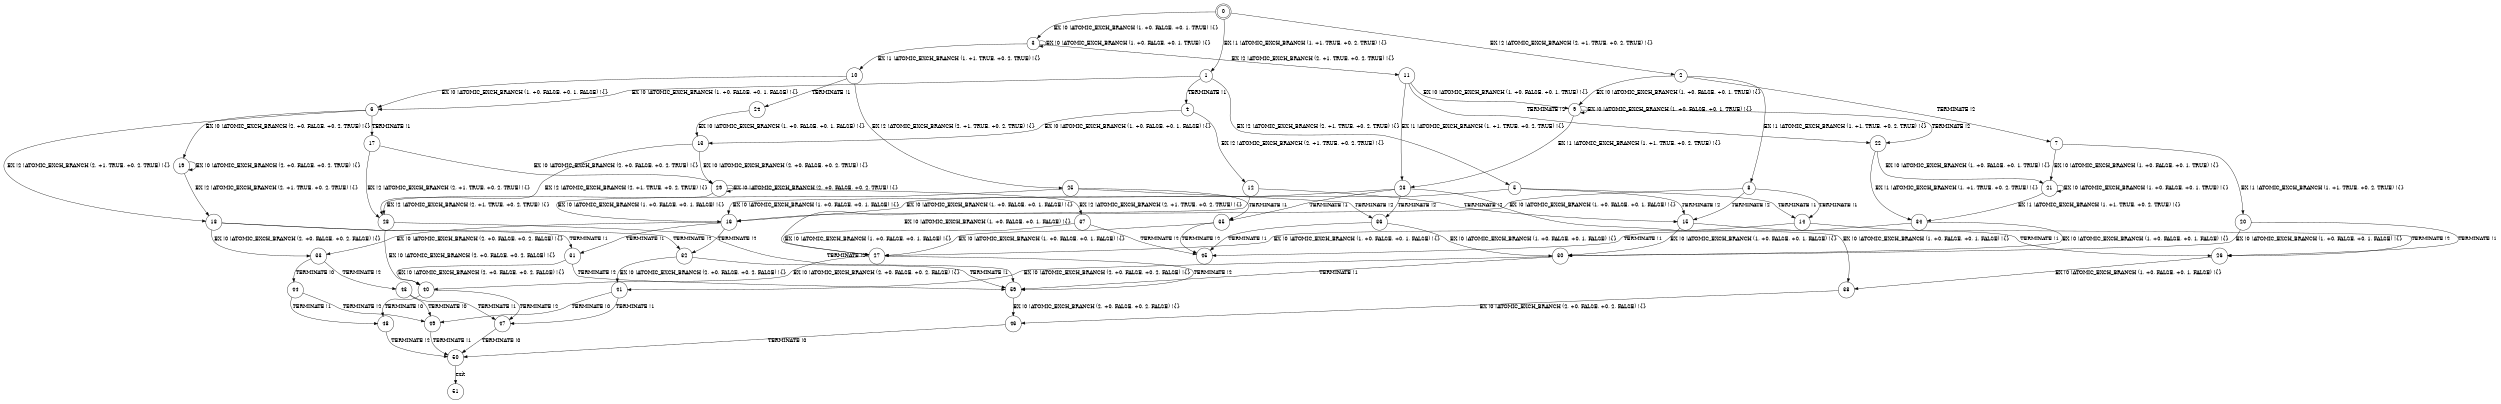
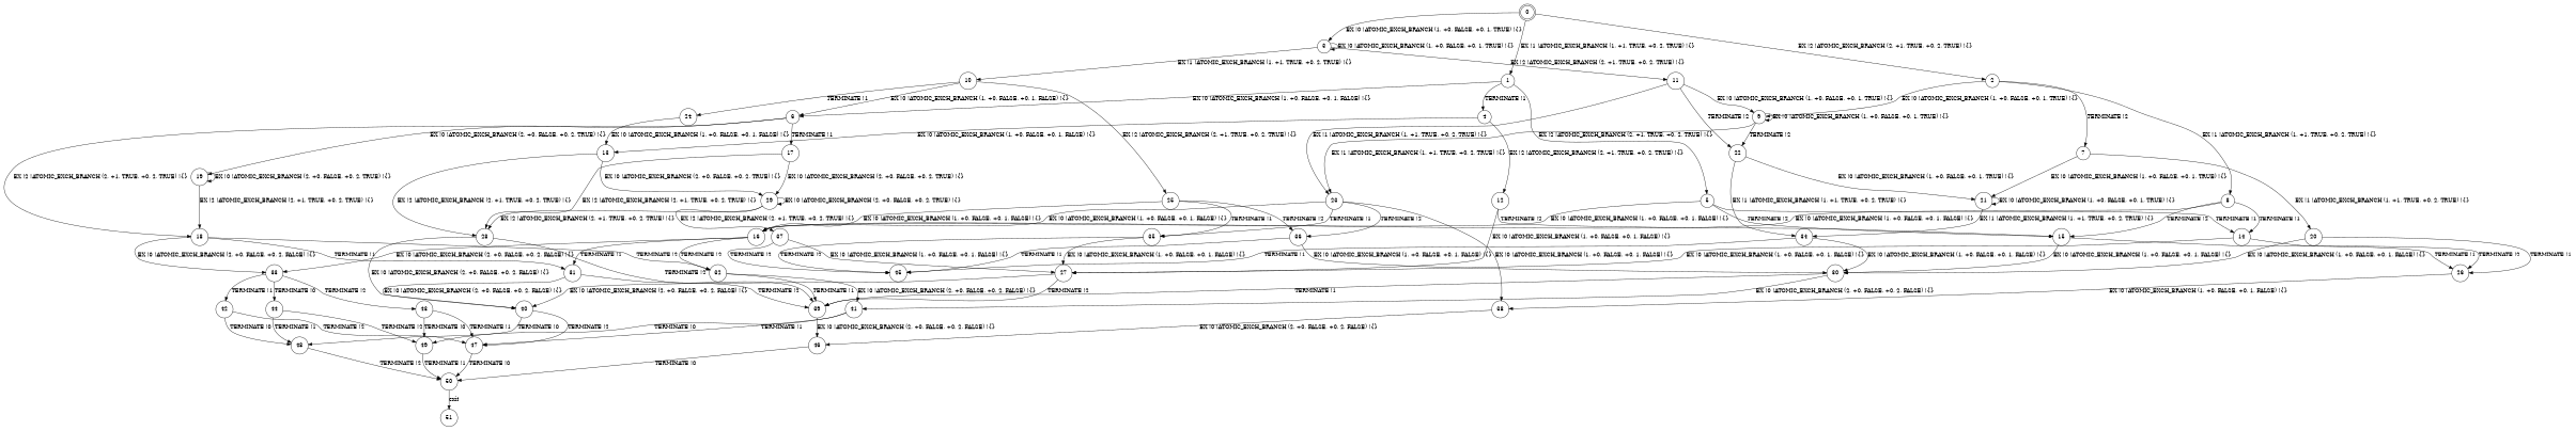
  digraph {
    node [shape=circle]
    0 [peripheries=2]
    1
    2
    3
    4
    5
    6
    7
    8
    9
    10
    11
    12
    13
    14
    15
    16
    17
    18
    19
    20
    21
    22
    23
    24
    25
    27
    28
    29
    26
    30
    31
    32
    33
    34
    35
    36
    38
-   39 [label=59]
+   39
    40
    37
    41
+   42
    43
    44
    45
    46
    47
    48
    49
    50
    51
    0 -> 1 [label="EX !1 !ATOMIC_EXCH_BRANCH (1, +1, TRUE, +0, 2, TRUE) !{}"]
    0 -> 2 [label="EX !2 !ATOMIC_EXCH_BRANCH (2, +1, TRUE, +0, 2, TRUE) !{}"]
    0 -> 3 [label="EX !0 !ATOMIC_EXCH_BRANCH (1, +0, FALSE, +0, 1, TRUE) !{}"]
    1 -> 4 [label="TERMINATE !1"]
    1 -> 5 [label="EX !2 !ATOMIC_EXCH_BRANCH (2, +1, TRUE, +0, 2, TRUE) !{}"]
    1 -> 6 [label="EX !0 !ATOMIC_EXCH_BRANCH (1, +0, FALSE, +0, 1, FALSE) !{}"]
    2 -> 7 [label="TERMINATE !2"]
    2 -> 8 [label="EX !1 !ATOMIC_EXCH_BRANCH (1, +1, TRUE, +0, 2, TRUE) !{}"]
    2 -> 9 [label="EX !0 !ATOMIC_EXCH_BRANCH (1, +0, FALSE, +0, 1, TRUE) !{}"]
    3 -> 3 [label="EX !0 !ATOMIC_EXCH_BRANCH (1, +0, FALSE, +0, 1, TRUE) !{}"]
    3 -> 10 [label="EX !1 !ATOMIC_EXCH_BRANCH (1, +1, TRUE, +0, 2, TRUE) !{}"]
    3 -> 11 [label="EX !2 !ATOMIC_EXCH_BRANCH (2, +1, TRUE, +0, 2, TRUE) !{}"]
    4 -> 12 [label="EX !2 !ATOMIC_EXCH_BRANCH (2, +1, TRUE, +0, 2, TRUE) !{}"]
    4 -> 13 [label="EX !0 !ATOMIC_EXCH_BRANCH (1, +0, FALSE, +0, 1, FALSE) !{}"]
    5 -> 14 [label="TERMINATE !1"]
    5 -> 15 [label="TERMINATE !2"]
    5 -> 16 [label="EX !0 !ATOMIC_EXCH_BRANCH (1, +0, FALSE, +0, 1, FALSE) !{}"]
    6 -> 17 [label="TERMINATE !1"]
    6 -> 18 [label="EX !2 !ATOMIC_EXCH_BRANCH (2, +1, TRUE, +0, 2, TRUE) !{}"]
    6 -> 19 [label="EX !0 !ATOMIC_EXCH_BRANCH (2, +0, FALSE, +0, 2, TRUE) !{}"]
    7 -> 20 [label="EX !1 !ATOMIC_EXCH_BRANCH (1, +1, TRUE, +0, 2, TRUE) !{}"]
    7 -> 21 [label="EX !0 !ATOMIC_EXCH_BRANCH (1, +0, FALSE, +0, 1, TRUE) !{}"]
    8 -> 14 [label="TERMINATE !1"]
    8 -> 15 [label="TERMINATE !2"]
    8 -> 16 [label="EX !0 !ATOMIC_EXCH_BRANCH (1, +0, FALSE, +0, 1, FALSE) !{}"]
    9 -> 9 [label="EX !0 !ATOMIC_EXCH_BRANCH (1, +0, FALSE, +0, 1, TRUE) !{}"]
    9 -> 22 [label="TERMINATE !2"]
    9 -> 23 [label="EX !1 !ATOMIC_EXCH_BRANCH (1, +1, TRUE, +0, 2, TRUE) !{}"]
    10 -> 6 [label="EX !0 !ATOMIC_EXCH_BRANCH (1, +0, FALSE, +0, 1, FALSE) !{}"]
    10 -> 24 [label="TERMINATE !1"]
    10 -> 25 [label="EX !2 !ATOMIC_EXCH_BRANCH (2, +1, TRUE, +0, 2, TRUE) !{}"]
    11 -> 9 [label="EX !0 !ATOMIC_EXCH_BRANCH (1, +0, FALSE, +0, 1, TRUE) !{}"]
    11 -> 22 [label="TERMINATE !2"]
    11 -> 23 [label="EX !1 !ATOMIC_EXCH_BRANCH (1, +1, TRUE, +0, 2, TRUE) !{}"]
    12 -> 15 [label="TERMINATE !2"]
    12 -> 27 [label="EX !0 !ATOMIC_EXCH_BRANCH (1, +0, FALSE, +0, 1, FALSE) !{}"]
    13 -> 28 [label="EX !2 !ATOMIC_EXCH_BRANCH (2, +1, TRUE, +0, 2, TRUE) !{}"]
    13 -> 29 [label="EX !0 !ATOMIC_EXCH_BRANCH (2, +0, FALSE, +0, 2, TRUE) !{}"]
    14 -> 27 [label="EX !0 !ATOMIC_EXCH_BRANCH (1, +0, FALSE, +0, 1, FALSE) !{}"]
    14 -> 26 [label="TERMINATE !2"]
    15 -> 26 [label="TERMINATE !1"]
    15 -> 30 [label="EX !0 !ATOMIC_EXCH_BRANCH (1, +0, FALSE, +0, 1, FALSE) !{}"]
    16 -> 31 [label="TERMINATE !1"]
    16 -> 32 [label="TERMINATE !2"]
    16 -> 33 [label="EX !0 !ATOMIC_EXCH_BRANCH (2, +0, FALSE, +0, 2, FALSE) !{}"]
    17 -> 28 [label="EX !2 !ATOMIC_EXCH_BRANCH (2, +1, TRUE, +0, 2, TRUE) !{}"]
    17 -> 29 [label="EX !0 !ATOMIC_EXCH_BRANCH (2, +0, FALSE, +0, 2, TRUE) !{}"]
    18 -> 31 [label="TERMINATE !1"]
    18 -> 32 [label="TERMINATE !2"]
    18 -> 33 [label="EX !0 !ATOMIC_EXCH_BRANCH (2, +0, FALSE, +0, 2, FALSE) !{}"]
    19 -> 18 [label="EX !2 !ATOMIC_EXCH_BRANCH (2, +1, TRUE, +0, 2, TRUE) !{}"]
    19 -> 19 [label="EX !0 !ATOMIC_EXCH_BRANCH (2, +0, FALSE, +0, 2, TRUE) !{}"]
    20 -> 26 [label="TERMINATE !1"]
    20 -> 30 [label="EX !0 !ATOMIC_EXCH_BRANCH (1, +0, FALSE, +0, 1, FALSE) !{}"]
    21 -> 21 [label="EX !0 !ATOMIC_EXCH_BRANCH (1, +0, FALSE, +0, 1, TRUE) !{}"]
    21 -> 34 [label="EX !1 !ATOMIC_EXCH_BRANCH (1, +1, TRUE, +0, 2, TRUE) !{}"]
    22 -> 21 [label="EX !0 !ATOMIC_EXCH_BRANCH (1, +0, FALSE, +0, 1, TRUE) !{}"]
    22 -> 34 [label="EX !1 !ATOMIC_EXCH_BRANCH (1, +1, TRUE, +0, 2, TRUE) !{}"]
    23 -> 16 [label="EX !0 !ATOMIC_EXCH_BRANCH (1, +0, FALSE, +0, 1, FALSE) !{}"]
    23 -> 35 [label="TERMINATE !1"]
    23 -> 36 [label="TERMINATE !2"]
    23 -> 38 [label="EX !0 !ATOMIC_EXCH_BRANCH (1, +0, FALSE, +0, 1, FALSE) !{}"]
    24 -> 13 [label="EX !0 !ATOMIC_EXCH_BRANCH (1, +0, FALSE, +0, 1, FALSE) !{}"]
    25 -> 16 [label="EX !0 !ATOMIC_EXCH_BRANCH (1, +0, FALSE, +0, 1, FALSE) !{}"]
    25 -> 35 [label="TERMINATE !1"]
    25 -> 36 [label="TERMINATE !2"]
    27 -> 39 [label="TERMINATE !2"]
    27 -> 40 [label="EX !0 !ATOMIC_EXCH_BRANCH (2, +0, FALSE, +0, 2, FALSE) !{}"]
    28 -> 39 [label="TERMINATE !2"]
    28 -> 40 [label="EX !0 !ATOMIC_EXCH_BRANCH (2, +0, FALSE, +0, 2, FALSE) !{}"]
    29 -> 28 [label="EX !2 !ATOMIC_EXCH_BRANCH (2, +1, TRUE, +0, 2, TRUE) !{}"]
    29 -> 29 [label="EX !0 !ATOMIC_EXCH_BRANCH (2, +0, FALSE, +0, 2, TRUE) !{}"]
    29 -> 37 [label="EX !2 !ATOMIC_EXCH_BRANCH (2, +1, TRUE, +0, 2, TRUE) !{}"]
    26 -> 38 [label="EX !0 !ATOMIC_EXCH_BRANCH (1, +0, FALSE, +0, 1, FALSE) !{}"]
    30 -> 39 [label="TERMINATE !1"]
    30 -> 41 [label="EX !0 !ATOMIC_EXCH_BRANCH (2, +0, FALSE, +0, 2, FALSE) !{}"]
    31 -> 39 [label="TERMINATE !2"]
    31 -> 40 [label="EX !0 !ATOMIC_EXCH_BRANCH (2, +0, FALSE, +0, 2, FALSE) !{}"]
    32 -> 39 [label="TERMINATE !1"]
    32 -> 41 [label="EX !0 !ATOMIC_EXCH_BRANCH (2, +0, FALSE, +0, 2, FALSE) !{}"]
+   33 -> 42 [label="TERMINATE !1"]
    33 -> 43 [label="TERMINATE !2"]
    33 -> 44 [label="TERMINATE !0"]
    34 -> 30 [label="EX !0 !ATOMIC_EXCH_BRANCH (1, +0, FALSE, +0, 1, FALSE) !{}"]
    34 -> 45 [label="TERMINATE !1"]
    35 -> 27 [label="EX !0 !ATOMIC_EXCH_BRANCH (1, +0, FALSE, +0, 1, FALSE) !{}"]
    35 -> 45 [label="TERMINATE !2"]
    36 -> 30 [label="EX !0 !ATOMIC_EXCH_BRANCH (1, +0, FALSE, +0, 1, FALSE) !{}"]
    36 -> 45 [label="TERMINATE !1"]
    38 -> 46 [label="EX !0 !ATOMIC_EXCH_BRANCH (2, +0, FALSE, +0, 2, FALSE) !{}"]
    39 -> 46 [label="EX !0 !ATOMIC_EXCH_BRANCH (2, +0, FALSE, +0, 2, FALSE) !{}"]
    40 -> 47 [label="TERMINATE !2"]
    40 -> 48 [label="TERMINATE !0"]
    37 -> 27 [label="EX !0 !ATOMIC_EXCH_BRANCH (1, +0, FALSE, +0, 1, FALSE) !{}"]
    37 -> 45 [label="TERMINATE !2"]
    41 -> 47 [label="TERMINATE !1"]
    41 -> 49 [label="TERMINATE !0"]
+   42 -> 47 [label="TERMINATE !2"]
+   42 -> 48 [label="TERMINATE !0"]
    43 -> 47 [label="TERMINATE !1"]
    43 -> 49 [label="TERMINATE !0"]
    44 -> 48 [label="TERMINATE !1"]
    44 -> 49 [label="TERMINATE !2"]
    46 -> 50 [label="TERMINATE !0"]
    47 -> 50 [label="TERMINATE !0"]
    48 -> 50 [label="TERMINATE !2"]
    49 -> 50 [label="TERMINATE !1"]
    50 -> 51 [label=exit]
  }
